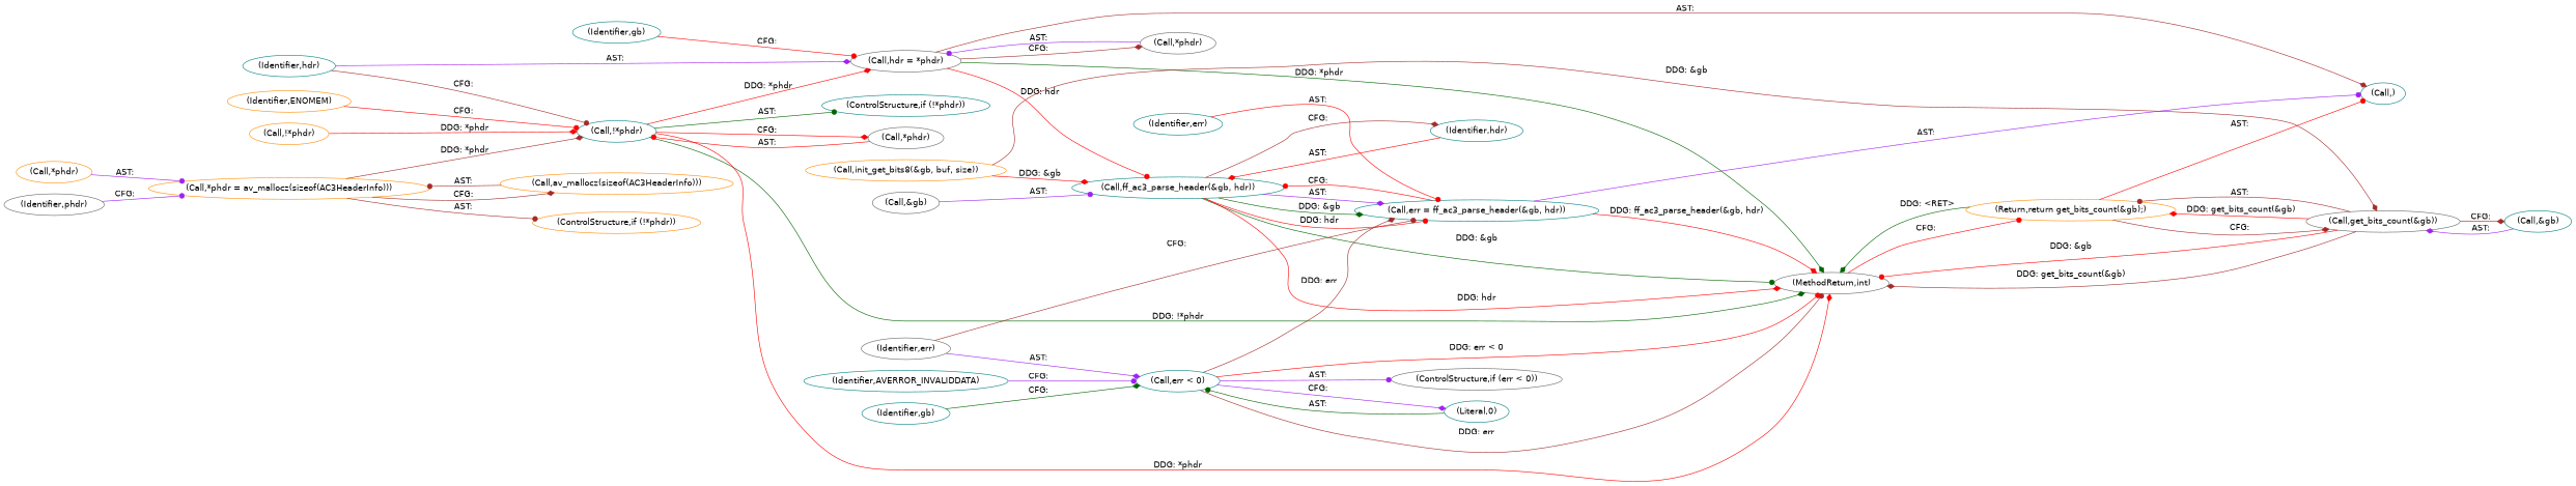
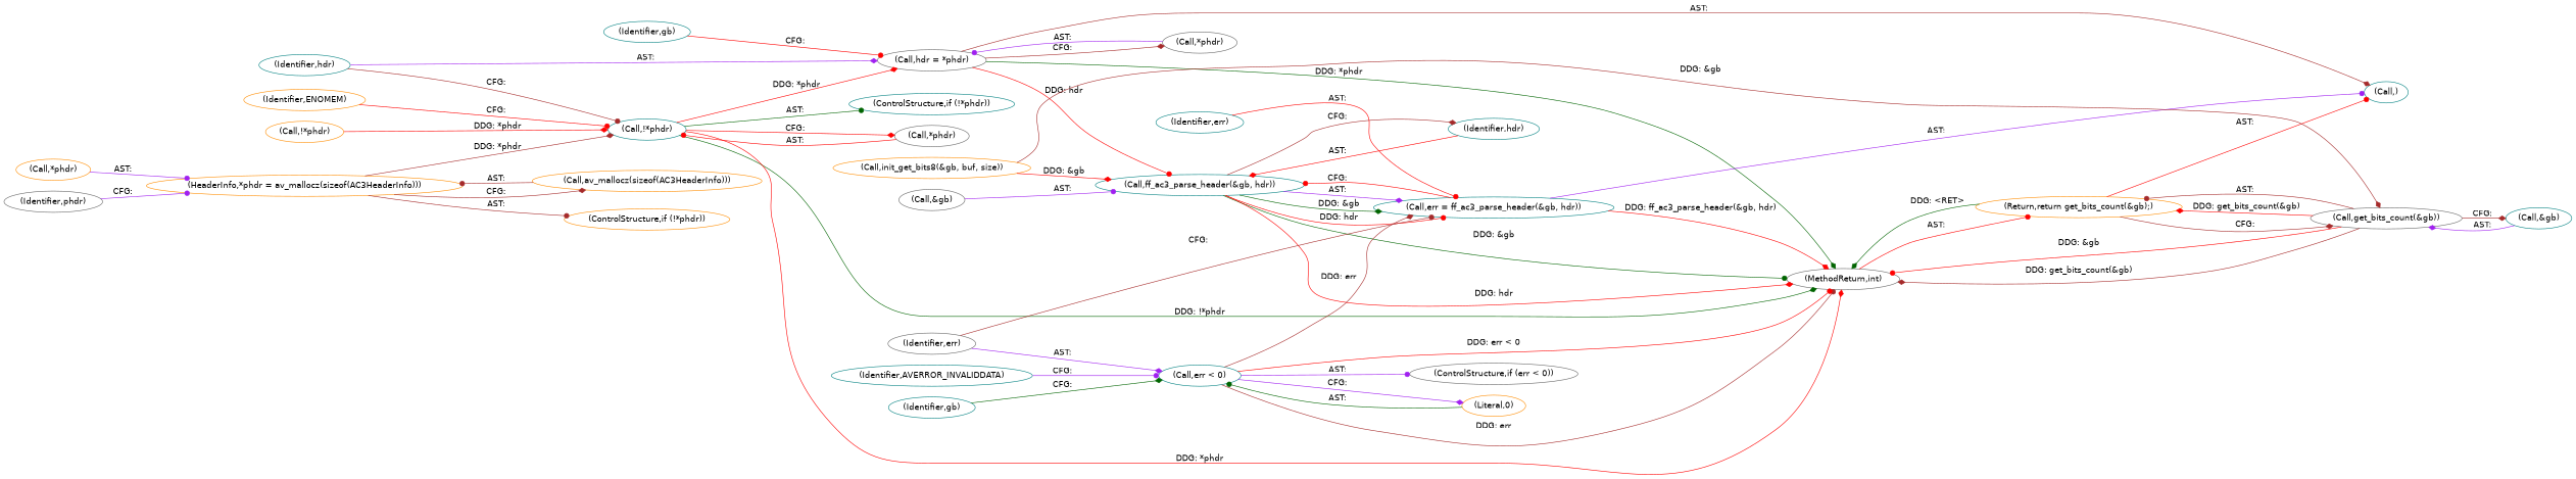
  digraph {
    fontname="DejaVu Sans"
    rankdir=LR
    node [color=teal fontname="DejaVu Sans"]
    edge [arrowhead=diamond color=red fontname="DejaVu Sans"]
-   n1 [color=darkorange label="(Call,*phdr = av_mallocz(sizeof(AC3HeaderInfo)))"]
+   n1 [color=darkorange label="(HeaderInfo,*phdr = av_mallocz(sizeof(AC3HeaderInfo)))"]
    n2 [label="(Call,!*phdr)"]
    n3 [color=darkorange label="(ControlStructure,if (!*phdr))"]
    n4 [color=darkorange label="(Call,av_mallocz(sizeof(AC3HeaderInfo)))"]
    n5 [color=gray40 label="(MethodReturn,int)"]
    n6 [color=gray40 label="(Call,hdr = *phdr)"]
    n7 [color=gray40 label="(Call,*phdr)"]
    n8 [label="(ControlStructure,if (!*phdr))"]
    n9 [color=darkorange label="(Return,return get_bits_count(&gb);)"]
    n10 [label="(Call,ff_ac3_parse_header(&gb, hdr))"]
    n11 [label="(Call,)"]
    n12 [color=gray40 label="(Call,*phdr)"]
    n13 [label="(Call,err = ff_ac3_parse_header(&gb, hdr))"]
    n14 [label="(Identifier,hdr)"]
    n15 [color=gray40 label="(Call,get_bits_count(&gb))"]
    n16 [label="(Call,&gb)"]
    n17 [label="(Call,err < 0)"]
    n18 [color=gray40 label="(ControlStructure,if (err < 0))"]
-   n19 [label="(Literal,0)"]
+   n19 [color=darkorange label="(Literal,0)"]
    n20 [label="(Identifier,err)"]
    n21 [color=gray40 label="(Identifier,err)"]
    n22 [label="(Identifier,gb)"]
    n23 [color=darkorange label="(Call,!*phdr)"]
    n24 [color=darkorange label="(Call,*phdr)"]
    n25 [label="(Identifier,AVERROR_INVALIDDATA)"]
    n26 [label="(Identifier,gb)"]
    n27 [color=gray40 label="(Call,&gb)"]
    n28 [color=gray40 label="(Identifier,phdr)"]
    n29 [color=darkorange label="(Identifier,ENOMEM)"]
    n30 [label="(Identifier,hdr)"]
    n31 [color=darkorange label="(Call,init_get_bits8(&gb, buf, size))"]
    n1 -> n2 [color=brown label="DDG: *phdr"]
    n1 -> n3 [arrowhead=dot color=brown label="AST: "]
    n1 -> n4 [color=brown label="CFG: "]
    n2 -> n5 [color=darkgreen label="DDG: !*phdr"]
    n2 -> n5 [label="DDG: *phdr"]
    n2 -> n6 [label="DDG: *phdr"]
    n2 -> n7 [label="CFG: "]
    n2 -> n8 [arrowhead=dot color=darkgreen label="AST: "]
    n4 -> n1 [arrowhead=dot color=brown label="AST: "]
-   n5 -> n9 [arrowhead=dot label="CFG: "]
+   n5 -> n9 [arrowhead=dot label="AST: "]
    n6 -> n5 [color=darkgreen label="DDG: *phdr"]
    n6 -> n10 [arrowhead=dot label="DDG: hdr"]
    n6 -> n11 [color=brown label="AST: "]
    n6 -> n12 [color=brown label="CFG: "]
    n7 -> n2 [arrowhead=dot label="AST: "]
    n9 -> n5 [color=darkgreen label="DDG: <RET>"]
    n9 -> n11 [arrowhead=dot label="AST: "]
    n9 -> n15 [color=brown label="CFG: "]
    n10 -> n5 [arrowhead=dot color=darkgreen label="DDG: &gb"]
    n10 -> n5 [label="DDG: hdr"]
    n10 -> n13 [color=purple label="AST: "]
    n10 -> n13 [color=darkgreen label="DDG: &gb"]
    n10 -> n13 [arrowhead=dot label="DDG: hdr"]
    n10 -> n14 [color=brown label="CFG: "]
    n12 -> n6 [arrowhead=dot color=purple label="AST: "]
    n13 -> n5 [label="DDG: ff_ac3_parse_header(&gb, hdr)"]
    n13 -> n10 [arrowhead=dot label="CFG: "]
    n13 -> n11 [arrowhead=dot color=purple label="AST: "]
    n14 -> n10 [label="AST: "]
    n15 -> n5 [arrowhead=dot label="DDG: &gb"]
    n15 -> n5 [color=brown label="DDG: get_bits_count(&gb)"]
    n15 -> n9 [arrowhead=dot color=brown label="AST: "]
    n15 -> n9 [label="DDG: get_bits_count(&gb)"]
    n15 -> n16 [color=brown label="CFG: "]
    n16 -> n15 [color=purple label="AST: "]
    n17 -> n5 [arrowhead=dot color=brown label="DDG: err"]
    n17 -> n5 [arrowhead=dot label="DDG: err < 0"]
    n17 -> n13 [color=brown label="DDG: err"]
    n17 -> n18 [arrowhead=dot color=purple label="AST: "]
    n17 -> n19 [color=purple label="CFG: "]
    n19 -> n17 [arrowhead=dot color=darkgreen label="AST: "]
    n20 -> n13 [arrowhead=dot label="AST: "]
    n21 -> n13 [arrowhead=dot color=brown label="CFG: "]
    n21 -> n17 [color=purple label="AST: "]
    n22 -> n17 [color=darkgreen label="CFG: "]
    n23 -> n2 [label="DDG: *phdr"]
    n24 -> n1 [arrowhead=dot color=purple label="AST: "]
    n25 -> n17 [arrowhead=dot color=purple label="CFG: "]
    n26 -> n6 [arrowhead=dot label="CFG: "]
    n27 -> n10 [arrowhead=dot color=purple label="AST: "]
    n28 -> n1 [arrowhead=dot color=purple label="CFG: "]
    n29 -> n2 [arrowhead=dot label="CFG: "]
    n30 -> n2 [arrowhead=dot color=brown label="CFG: "]
    n30 -> n6 [color=purple label="AST: "]
    n31 -> n10 [label="DDG: &gb"]
    n31 -> n15 [color=brown label="DDG: &gb"]
  }
